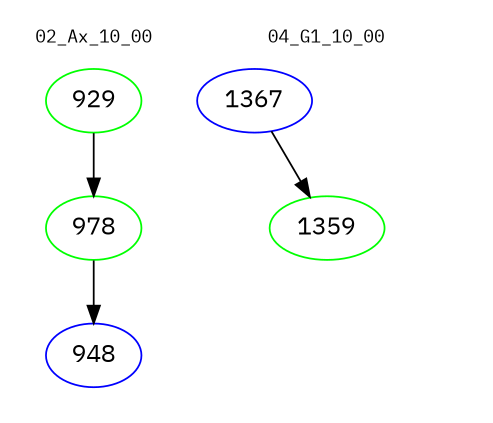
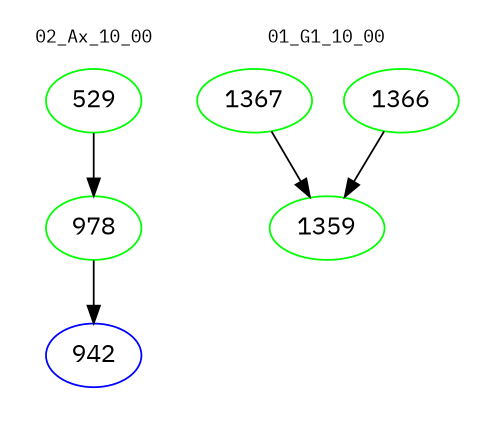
  digraph {
    fontname="IBM Plex Mono"
    node [color=green fontname="IBM Plex Mono"]
    edge [color=black fontname="IBM Plex Mono"]
-   n1 [label=929]
+   n1 [label=529]
    n2 [label=978]
-   n3 [color=blue label=948]
+   n3 [color=blue label=942]
+   n4 [label=1366]
    n5 [label=1359]
-   n6 [color=blue label=1367]
+   n6 [label=1367]
    subgraph cluster_1 {
      color=white
      fontsize=10
      label="02_Ax_10_00"
      n1
      n2
      n3
    }
    subgraph cluster_2 {
      color=white
      fontsize=10
-     label="04_G1_10_00"
+     label="01_G1_10_00"
+     n4
      n5
      n6
    }
    n1 -> n2
    n2 -> n3
+   n4 -> n5
    n6 -> n5
  }
